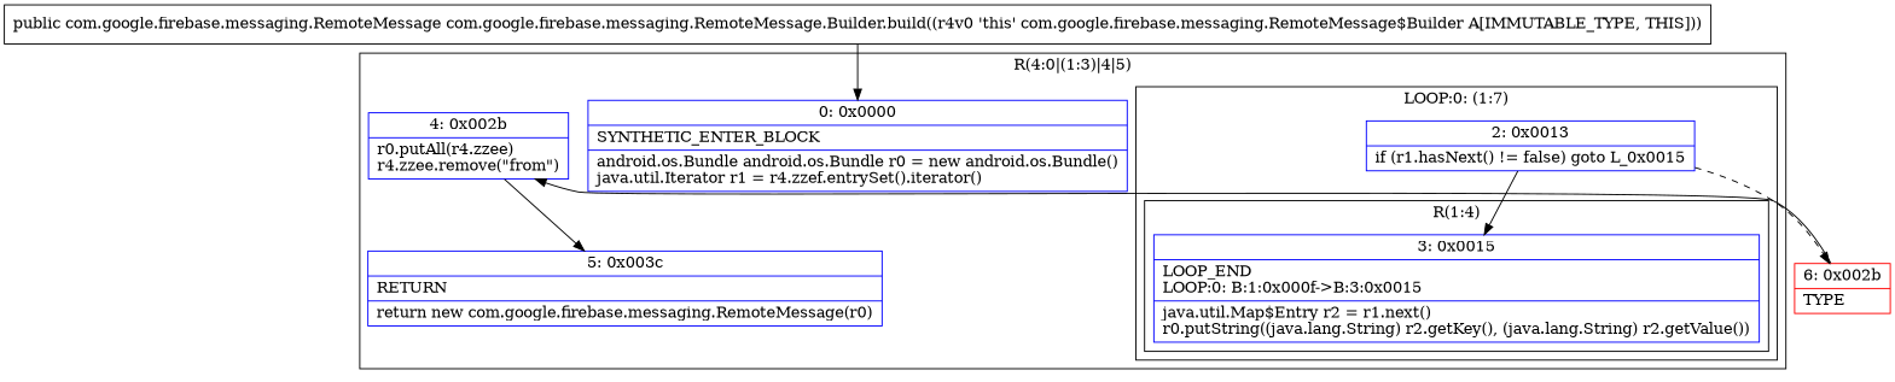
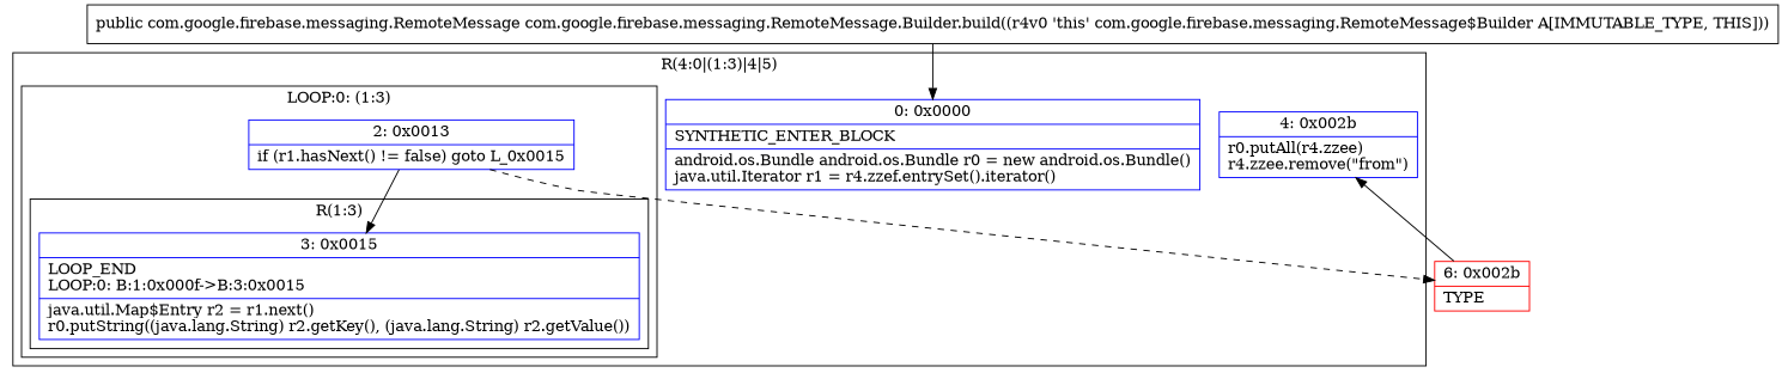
  digraph {
    node [color=blue shape=record]
    n1 [label="{3\:\ 0x0015|LOOP_END\lLOOP:0: B:1:0x000f\-\>B:3:0x0015\l|java.util.Map$Entry r2 = r1.next()\lr0.putString((java.lang.String) r2.getKey(), (java.lang.String) r2.getValue())\l}"]
    n2 [label="{2\:\ 0x0013|if (r1.hasNext() != false) goto L_0x0015\l}"]
    n3 [label="{0\:\ 0x0000|SYNTHETIC_ENTER_BLOCK\l|android.os.Bundle android.os.Bundle r0 = new android.os.Bundle()\ljava.util.Iterator r1 = r4.zzef.entrySet().iterator()\l}"]
    n4 [label="{4\:\ 0x002b|r0.putAll(r4.zzee)\lr4.zzee.remove(\"from\")\l}"]
-   n5 [label="{5\:\ 0x003c|RETURN\l|return new com.google.firebase.messaging.RemoteMessage(r0)\l}"]
    n6 [color=red label="{6\:\ 0x002b|TYPE\l}"]
    n7 [label="{public com.google.firebase.messaging.RemoteMessage com.google.firebase.messaging.RemoteMessage.Builder.build((r4v0 'this' com.google.firebase.messaging.RemoteMessage$Builder A[IMMUTABLE_TYPE, THIS])) }" color=""]
    subgraph cluster_1 {
      label="R(4:0|(1:3)|4|5)"
      n3
      n4
-     n5
      subgraph cluster_2 {
-       label="LOOP:0: (1:7)"
+       label="LOOP:0: (1:3)"
        n2
        subgraph cluster_3 {
-         label="R(1:4)"
+         label="R(1:3)"
          n1
        }
      }
    }
    n2 -> n1
    n2 -> n6 [style=dashed]
-   n4 -> n5
    n6 -> n4
    n7 -> n3
  }
